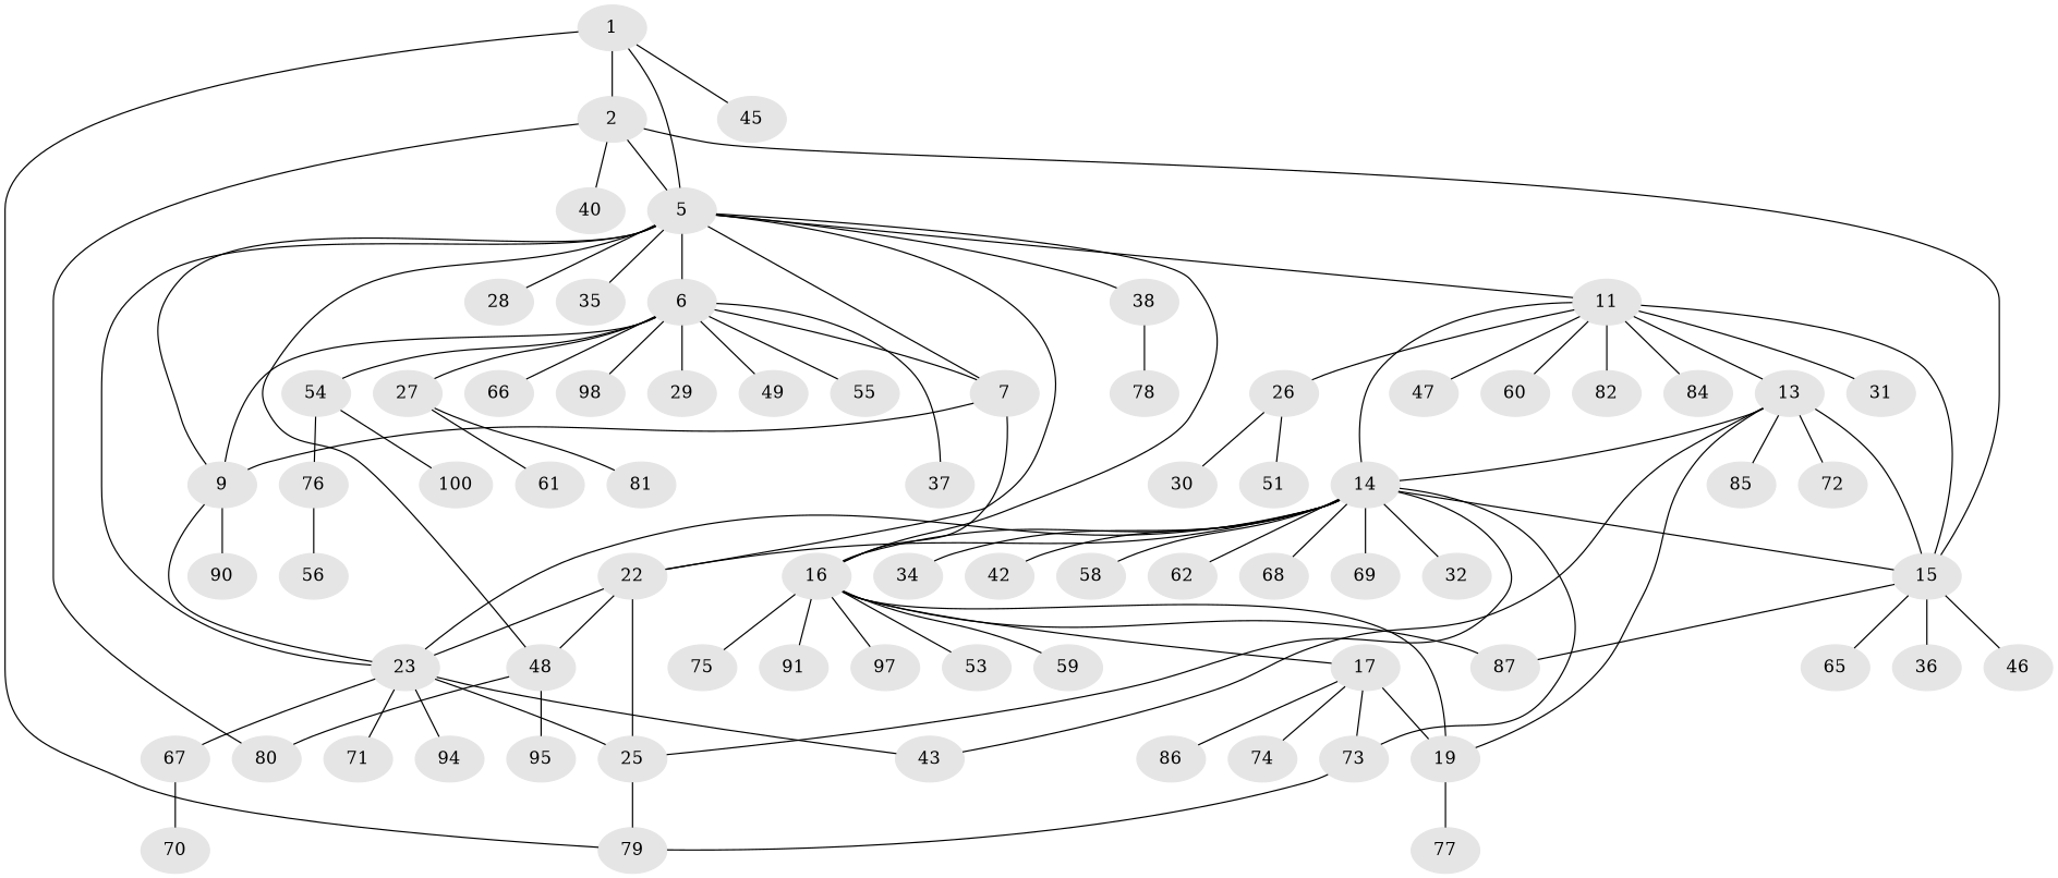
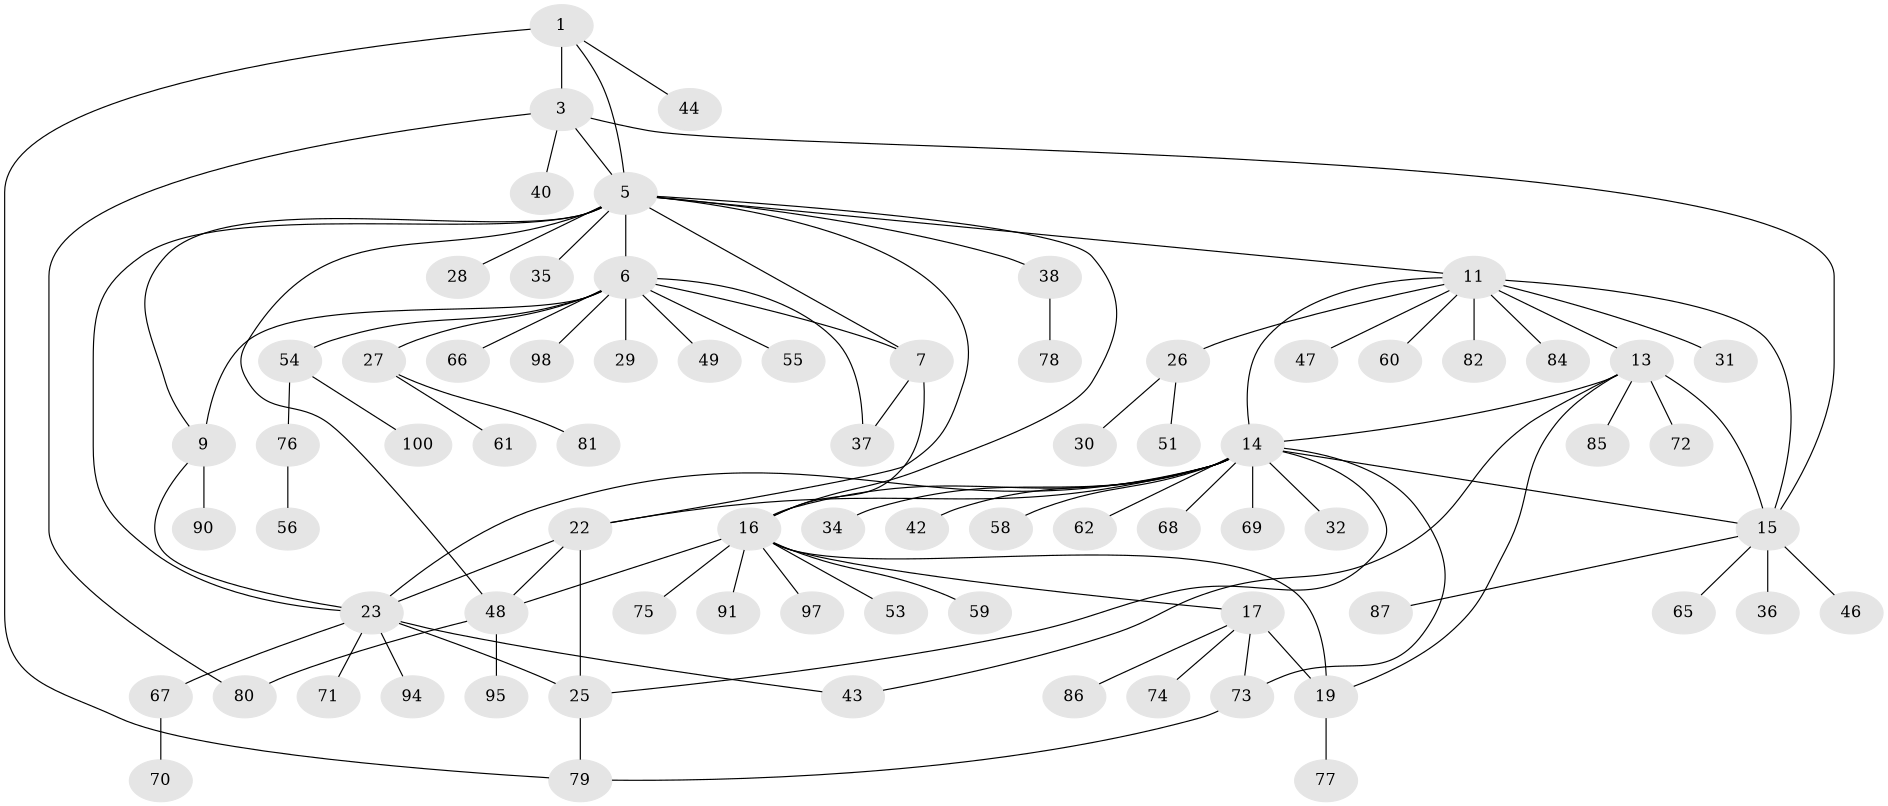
  graph {
    node [color=gray90 style=filled]
    1 [super="+2"]
-   3 [super="+4" label=2]
+   3 [super="+4"]
    5 [super="+10"]
-   45
+   45 [label=44]
    79 [super="+88"]
    15 [super="+83"]
    40
    80
    6 [super="+8"]
    7
    9 [super="+39"]
    11 [super="+12"]
    16 [super="+20"]
    22 [super="+24"]
    23 [super="+63"]
    28
    35
    38 [super="+44"]
    48 [super="+50"]
    36 [super="+41"]
    46
    65
    87
    27
    29 [super="+57"]
    37 [super="+92"]
    49
    54
    55
    66
    98
    90
    13 [super="+64"]
    14 [super="+21"]
    26 [super="+33"]
    31
    47
    60
    82
    84
    19 [super="+89"]
    17 [super="+18"]
    53
    59
    75
    91
    97
    25 [super="+52"]
    43
    67
    71
    94
    78 [super="+96"]
    95
    61 [super="+93"]
    81
    76
    100
    72
    85
    32
    34
    42
    58
    62
    68
    69
    73 [super="+99"]
    30
    51
    77
    74
    86
    70
    56
    1 -- 3 [weight=4]
    1 -- 5 [weight=2]
    1 -- 45
    1 -- 79
    3 -- 5 [weight=2]
    3 -- 15
    3 -- 40
    3 -- 80
    5 -- 6 [weight=2]
    5 -- 7
    5 -- 9
    5 -- 11
    5 -- 16
    5 -- 22
    5 -- 23
    5 -- 28
    5 -- 35
    5 -- 38
    5 -- 48
    15 -- 36
    15 -- 46
    15 -- 65
    15 -- 87
    6 -- 7 [weight=2]
    6 -- 9 [weight=2]
    6 -- 27
    6 -- 29
    6 -- 37
    6 -- 49
    6 -- 54
    6 -- 55
    6 -- 66
    6 -- 98
-   7 -- 9
+   7 -- 37
    7 -- 16
    9 -- 23
    9 -- 90
    11 -- 15 [weight=2]
    11 -- 13 [weight=2]
    11 -- 14 [weight=2]
    11 -- 26
    11 -- 31
    11 -- 47
    11 -- 60
    11 -- 82
    11 -- 84
-   16 -- 87
+   16 -- 48
    16 -- 19 [weight=2]
    16 -- 17 [weight=4]
    16 -- 53
    16 -- 59
    16 -- 75
    16 -- 91
    16 -- 97
    22 -- 23 [weight=2]
    22 -- 48
    22 -- 25 [weight=2]
    23 -- 25
    23 -- 43
    23 -- 67
    23 -- 71
    23 -- 94
    38 -- 78
    48 -- 80
    48 -- 95
    27 -- 61
    27 -- 81
    54 -- 76
    54 -- 100
    13 -- 15
    13 -- 14
    13 -- 19
    13 -- 43
    13 -- 72
    13 -- 85
    14 -- 15
    14 -- 16
    14 -- 22 [weight=2]
    14 -- 23
    14 -- 25
    14 -- 32
    14 -- 34
    14 -- 42
    14 -- 58
    14 -- 62
    14 -- 68
    14 -- 69
    14 -- 73
    26 -- 30
    26 -- 51
    19 -- 77
    17 -- 19 [weight=2]
    17 -- 73
    17 -- 74
    17 -- 86
    25 -- 79
    67 -- 70
    76 -- 56
    73 -- 79
  }
